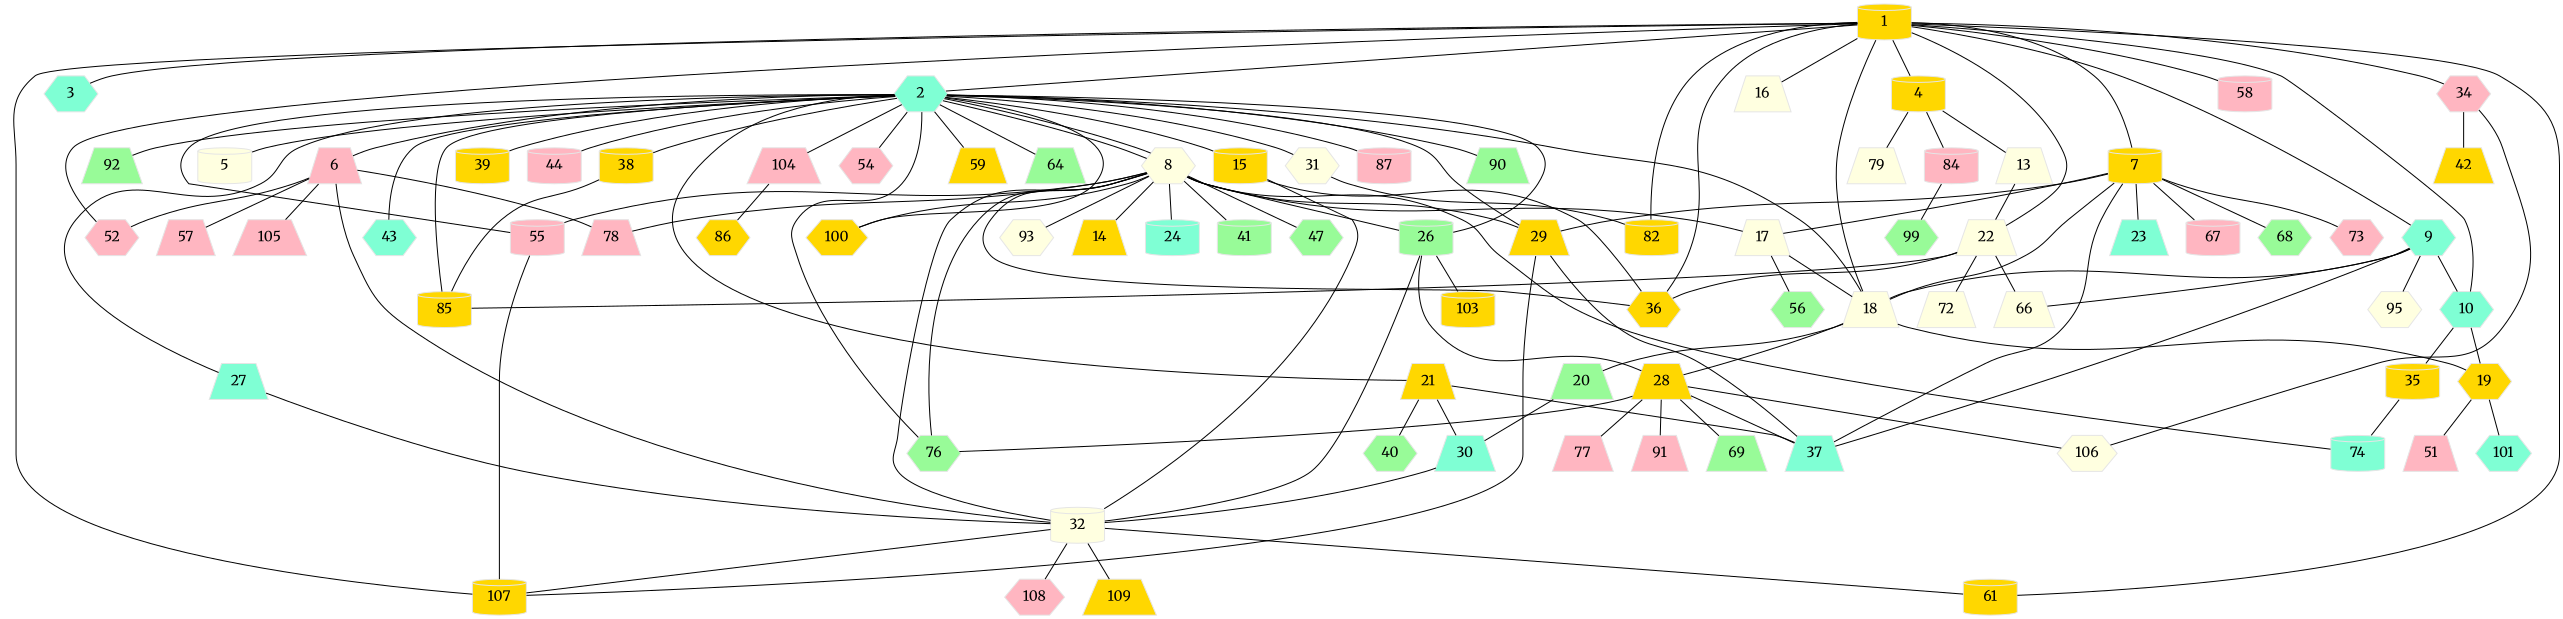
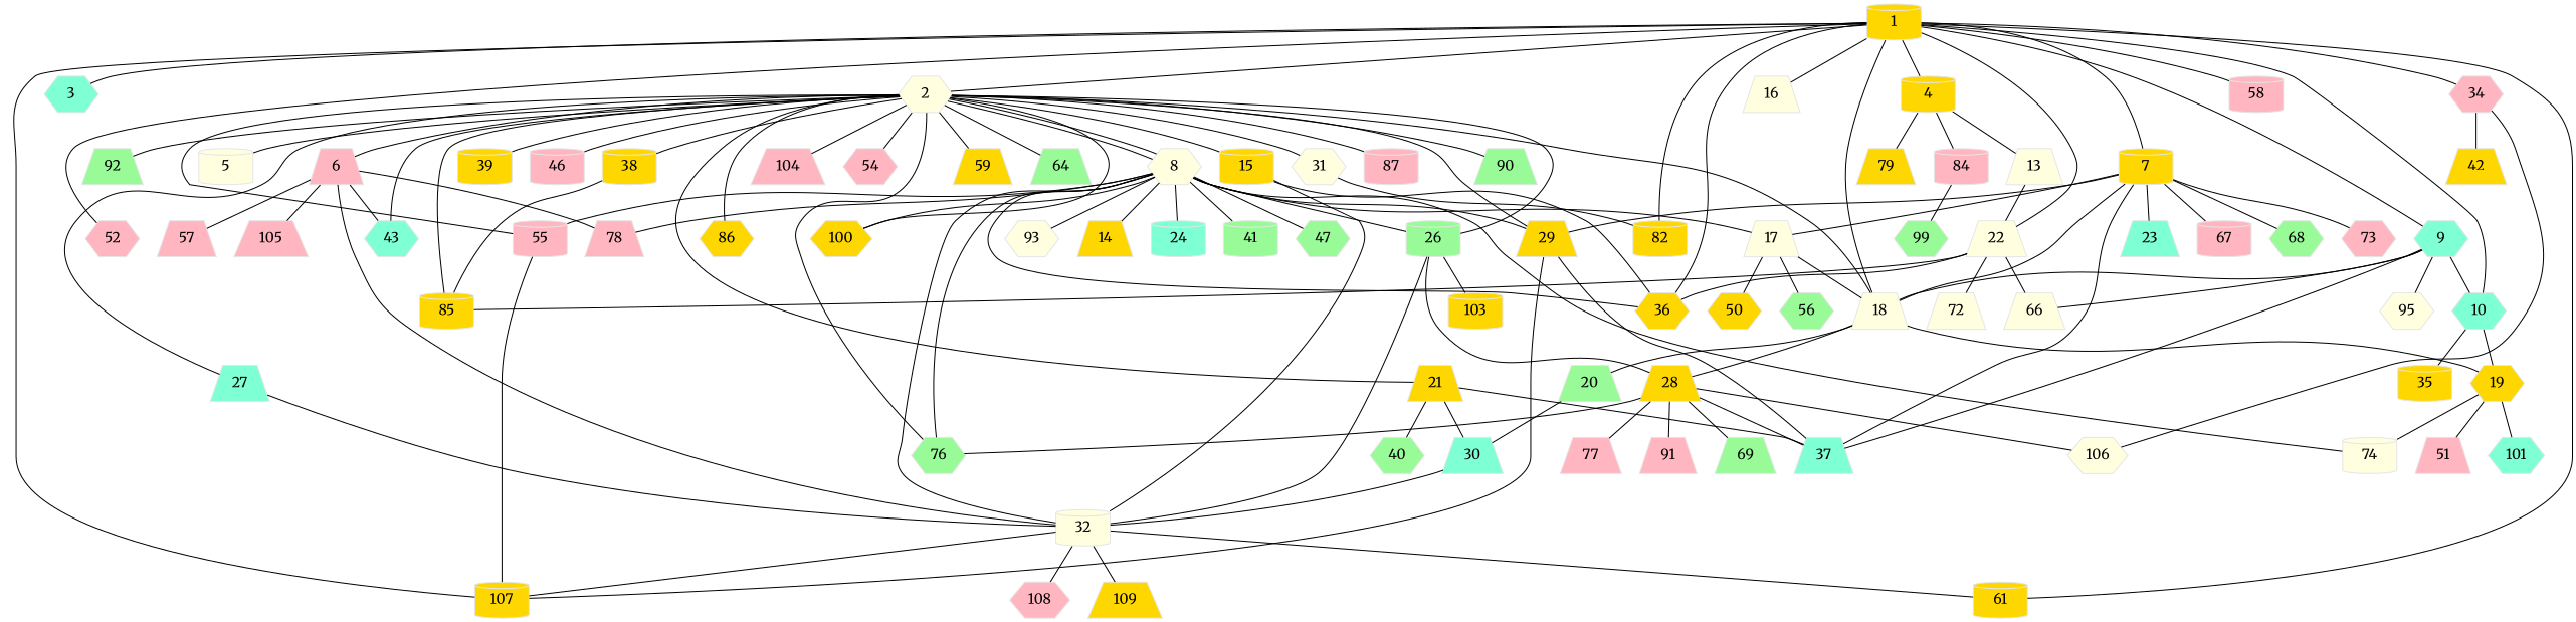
  graph {
    fontname=Merriweather
    node [color=gray90 fillcolor=gold fontname=Merriweather shape=trapezium style=filled]
    edge [fontname=Merriweather]
    1 [shape=cylinder super="+11"]
-   2 [fillcolor=aquamarine shape=hexagon super="+12"]
+   2 [fillcolor=lightyellow shape=hexagon super="+12"]
    3 [fillcolor=aquamarine shape=hexagon]
    4 [shape=cylinder super="+46"]
    7 [shape=cylinder super="+49"]
    9 [fillcolor=aquamarine shape=hexagon super="+75"]
    10 [fillcolor=aquamarine shape=hexagon super="+25"]
    16 [fillcolor=lightyellow]
    18 [fillcolor=lightyellow super="+60"]
    22 [fillcolor=lightyellow super="+70"]
    34 [fillcolor=lightpink shape=hexagon]
    36 [shape=hexagon super="+71"]
    52 [fillcolor=lightpink shape=hexagon super="+63"]
    58 [fillcolor=lightpink shape=cylinder]
    61 [shape=cylinder]
    82 [shape=cylinder]
    107 [shape=cylinder]
    5 [fillcolor=lightyellow shape=cylinder]
    6 [fillcolor=lightpink]
    8 [fillcolor=lightyellow shape=hexagon super="+33"]
    15 [shape=cylinder super="+48"]
    21 [super="+53"]
    26 [fillcolor=palegreen shape=cylinder]
    27 [fillcolor=aquamarine]
    29 [super="+94"]
    31 [fillcolor=lightyellow shape=hexagon super="+83"]
    38 [shape=cylinder]
    39 [shape=cylinder]
    43 [fillcolor=aquamarine shape=hexagon]
-   44 [fillcolor=lightpink shape=cylinder]
+   44 [fillcolor=lightpink shape=cylinder label=46]
    54 [fillcolor=lightpink shape=hexagon]
    55 [fillcolor=lightpink shape=cylinder]
    59 [super="+81"]
    64 [fillcolor=palegreen]
    76 [fillcolor=palegreen shape=hexagon]
    85 [shape=cylinder]
    86 [shape=hexagon]
    87 [fillcolor=lightpink shape=cylinder]
    90 [fillcolor=palegreen]
    92 [fillcolor=palegreen]
    100 [shape=hexagon]
    104 [fillcolor=lightpink]
    13 [fillcolor=lightyellow]
-   79 [fillcolor=lightyellow]
+   79
    84 [fillcolor=lightpink shape=cylinder]
    17 [fillcolor=lightyellow super="+97"]
    23 [fillcolor=aquamarine]
    37 [fillcolor=aquamarine super="+65"]
    67 [fillcolor=lightpink shape=cylinder]
    68 [fillcolor=palegreen shape=hexagon]
    73 [fillcolor=lightpink shape=hexagon]
    66 [fillcolor=lightyellow]
    95 [fillcolor=lightyellow shape=hexagon]
    19 [shape=hexagon super="+45"]
    35 [shape=cylinder]
    20 [fillcolor=palegreen]
    28 [super="+89"]
    72 [fillcolor=lightyellow]
    106 [fillcolor=lightyellow shape=hexagon]
    42
    32 [fillcolor=lightyellow shape=cylinder super="+62"]
    57 [fillcolor=lightpink]
    78 [fillcolor=lightpink]
    105 [fillcolor=lightpink]
    14
    24 [fillcolor=aquamarine shape=cylinder]
    41 [fillcolor=palegreen shape=cylinder super="+96"]
    47 [fillcolor=palegreen shape=hexagon]
-   74 [fillcolor=aquamarine shape=cylinder super="+80"]
+   74 [fillcolor=lightyellow shape=cylinder super="+80"]
    93 [fillcolor=lightyellow shape=hexagon]
    30 [fillcolor=aquamarine super="+88"]
    40 [fillcolor=palegreen shape=hexagon super="+98"]
    103 [shape=cylinder]
    99 [fillcolor=palegreen shape=hexagon]
    108 [fillcolor=lightpink shape=hexagon]
    109
+   50 [shape=hexagon]
    56 [fillcolor=palegreen shape=hexagon]
    51 [fillcolor=lightpink]
    101 [fillcolor=aquamarine shape=hexagon]
    69 [fillcolor=palegreen]
    77 [fillcolor=lightpink]
    91 [fillcolor=lightpink]
    1 -- 2
    1 -- 3
    1 -- 4
    1 -- 7
    1 -- 9 [weight=2]
    1 -- 10
    1 -- 16
    1 -- 18
    1 -- 22
    1 -- 34
    1 -- 36
    1 -- 52
    1 -- 58
    1 -- 61
    1 -- 82
    1 -- 107 [weight=2]
    2 -- 18
    2 -- 5
    2 -- 6
    2 -- 8
    2 -- 8
    2 -- 15 [weight=2]
    2 -- 21
    2 -- 26
    2 -- 27
    2 -- 29
    2 -- 31
    2 -- 38
    2 -- 39
    2 -- 43
    2 -- 44
    2 -- 54
    2 -- 55
    2 -- 59
    2 -- 64
    2 -- 76
    2 -- 85
-   104 -- 86
+   2 -- 86
    2 -- 87
    2 -- 90
    2 -- 92
    2 -- 100
    2 -- 104
    4 -- 13
    4 -- 79
    4 -- 84
    7 -- 18
    7 -- 29
    7 -- 17
    7 -- 23
    7 -- 37
    7 -- 67
    7 -- 68
    7 -- 73
    9 -- 10
    9 -- 18
    9 -- 37
    9 -- 66
    9 -- 95
    10 -- 19
    10 -- 35
    18 -- 19
    18 -- 20
    18 -- 28
    22 -- 36
    22 -- 85
    22 -- 66
    22 -- 72
    34 -- 106
    34 -- 42
-   6 -- 52
+   6 -- 43
    6 -- 32
    6 -- 57
    6 -- 78
    6 -- 105
    8 -- 36
    8 -- 26
    8 -- 29
    8 -- 55
    8 -- 76
    8 -- 100
    8 -- 17
    8 -- 32
    8 -- 78
    8 -- 14
    8 -- 24
    8 -- 41
    8 -- 47
    8 -- 74
    8 -- 93
    15 -- 36
    15 -- 32
    21 -- 37
    21 -- 30
    21 -- 40
    26 -- 28
    26 -- 32
    26 -- 103
    27 -- 32
    29 -- 107
    29 -- 37
    31 -- 82
    38 -- 85
    55 -- 107
    13 -- 22
    84 -- 99
    17 -- 18
+   17 -- 50
    17 -- 56
-   35 -- 74
+   19 -- 74
    19 -- 51
    19 -- 101
    20 -- 30
    28 -- 76
    28 -- 37
    28 -- 106
    28 -- 69
    28 -- 77
    28 -- 91
    32 -- 61
    32 -- 107
    32 -- 108
    32 -- 109
    30 -- 32
  }
